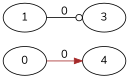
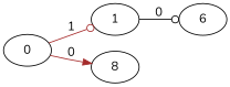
  digraph {
    fontname=Nunito
    rankdir=LR
    node [fontname=Nunito]
    edge [arrowhead=odot color=brown fontname=Nunito]
    0
    1
-   4
-   3
+   4 [label=8]
+   3 [label=6]
+   0 -> 1 [label=1]
    0 -> 4 [arrowhead=normal label=0]
    1 -> 3 [color=black label=0]
  }
